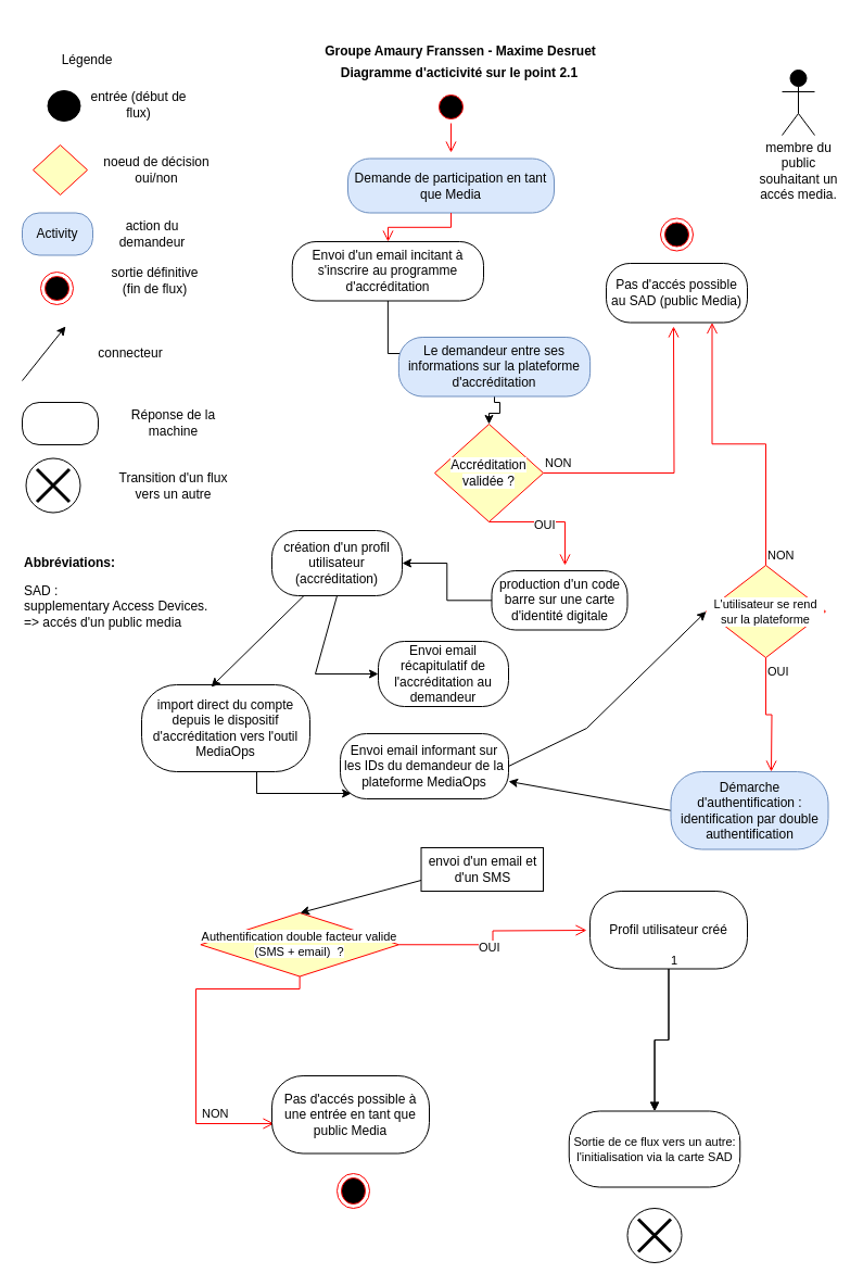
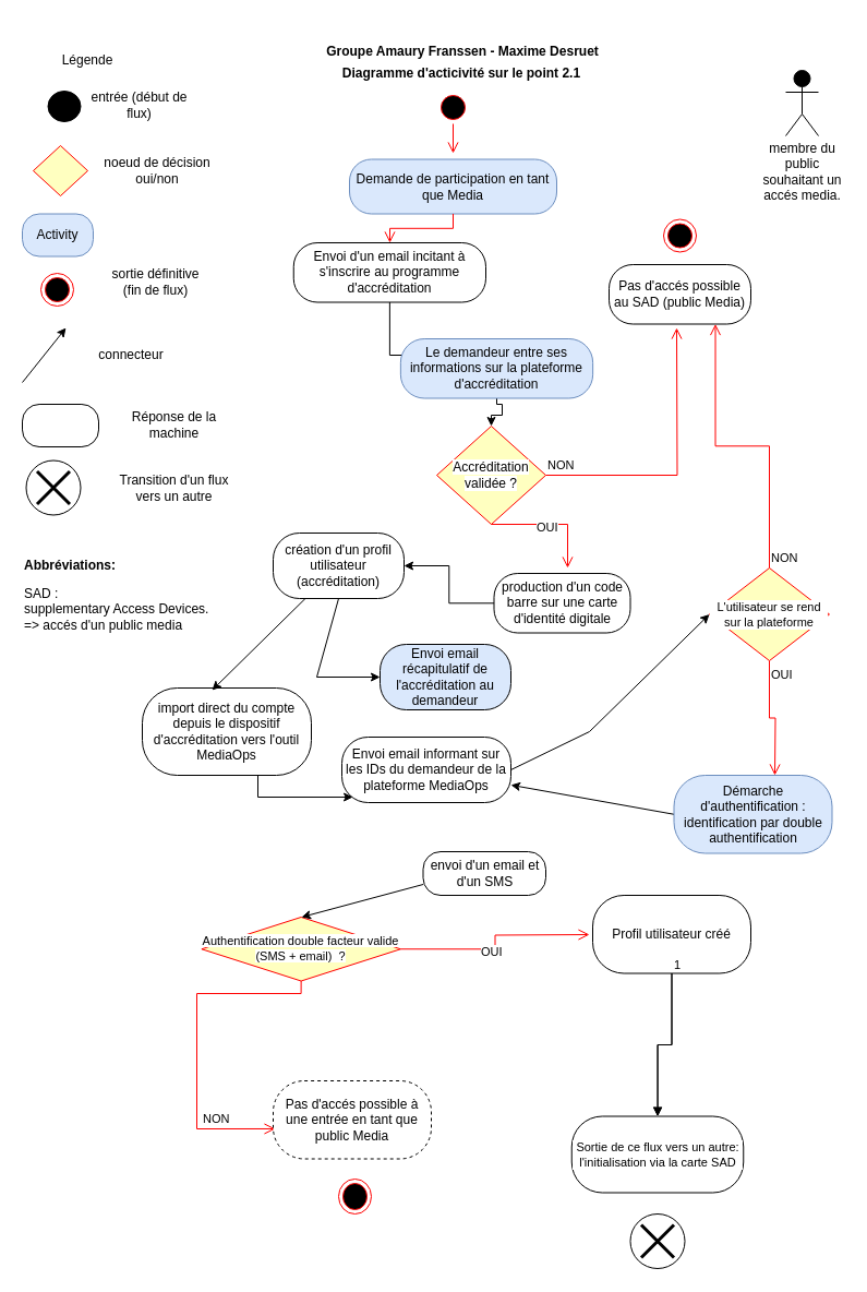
  <mxCell id="0" />
  <mxCell id="1" parent="0" />
  <mxCell id="2" value="sortie définitive (fin de flux)" style="text;strokeColor=none;align=center;fillColor=none;html=1;verticalAlign=middle;whiteSpace=wrap;rounded=0;" vertex="1" parent="1"><mxGeometry x="95" y="243" width="95" height="30" as="geometry" /></mxCell>
  <mxCell id="3" value="noeud de décision&lt;br&gt;oui/non" style="text;strokeColor=none;align=center;fillColor=none;html=1;verticalAlign=middle;whiteSpace=wrap;rounded=0;" vertex="1" parent="1"><mxGeometry x="94" y="141" width="100" height="30" as="geometry" /></mxCell>
- <mxCell id="4" value="action du demandeur" style="text;strokeColor=none;align=center;fillColor=none;html=1;verticalAlign=middle;whiteSpace=wrap;rounded=0;" vertex="1" parent="1"><mxGeometry x="110" y="200" width="60" height="30" as="geometry" /></mxCell>
  <mxCell id="5" value="Légende" style="text;strokeColor=none;align=center;fillColor=none;html=1;verticalAlign=middle;whiteSpace=wrap;rounded=0;" vertex="1" parent="1"><mxGeometry x="50" y="40" width="60" height="30" as="geometry" /></mxCell>
  <mxCell id="6" value="&lt;b&gt;Groupe Amaury Franssen - Maxime Desruet&lt;/b&gt;" style="text;strokeColor=none;align=center;fillColor=none;html=1;verticalAlign=middle;whiteSpace=wrap;rounded=0;" vertex="1" parent="1"><mxGeometry x="239" width="370" height="54" as="geometry" y="20" /></mxCell>
  <mxCell id="7" value="&lt;b&gt;Diagramme d'acticivité sur le point 2.1&lt;/b&gt;" style="text;strokeColor=none;align=center;fillColor=none;html=1;verticalAlign=middle;whiteSpace=wrap;rounded=0;" vertex="1" parent="1"><mxGeometry x="238" y="40" width="370" height="54" as="geometry" /></mxCell>
  <mxCell id="8" value="" style="ellipse;whiteSpace=wrap;html=1;fillColor=#000000;" vertex="1" parent="1"><mxGeometry x="43.5" y="83" width="30" height="28" as="geometry" /></mxCell>
  <mxCell id="9" value="entrée (début de flux)" style="text;strokeColor=none;align=center;fillColor=none;html=1;verticalAlign=middle;whiteSpace=wrap;rounded=0;" vertex="1" parent="1"><mxGeometry x="75" y="81" width="105" height="30" as="geometry" /></mxCell>
  <mxCell id="10" value="" style="endArrow=classic;html=1;rounded=0;" edge="1" parent="1"><mxGeometry width="50" height="50" relative="1" as="geometry"><mxPoint x="20" y="350" as="sourcePoint" /><mxPoint x="60" y="300" as="targetPoint" /></mxGeometry></mxCell>
  <mxCell id="11" value="connecteur" style="text;strokeColor=none;align=center;fillColor=none;html=1;verticalAlign=middle;whiteSpace=wrap;rounded=0;" vertex="1" parent="1"><mxGeometry x="90" y="310" width="60" height="30" as="geometry" /></mxCell>
  <mxCell id="12" value="Actor" style="shape=umlActor;verticalLabelPosition=bottom;verticalAlign=top;html=1;outlineConnect=0;fillColor=#000000;" vertex="1" parent="1"><mxGeometry x="720" y="64" width="30" height="60" as="geometry" /></mxCell>
  <mxCell id="13" value="" style="ellipse;html=1;shape=endState;fillColor=#000000;strokeColor=#ff0000;" vertex="1" parent="1"><mxGeometry x="37" y="250" width="30" height="30" as="geometry" /></mxCell>
  <mxCell id="14" value="membre du public souhaitant un accés media." style="text;strokeColor=none;align=center;fillColor=default;html=1;verticalAlign=middle;whiteSpace=wrap;rounded=0;" vertex="1" parent="1"><mxGeometry x="697.5" y="133" width="75" height="48" as="geometry" /></mxCell>
  <mxCell id="15" value="Demande de participation en tant que Media" style="rounded=1;whiteSpace=wrap;html=1;arcSize=40;fillColor=#dae8fc;strokeColor=#6c8ebf;" vertex="1" parent="1"><mxGeometry x="320" y="145.5" width="190" height="50" as="geometry" /></mxCell>
  <mxCell id="16" value="" style="edgeStyle=orthogonalEdgeStyle;html=1;verticalAlign=bottom;endArrow=open;endSize=8;strokeColor=#ff0000;rounded=0;" edge="1" source="15" parent="1" target="50"><mxGeometry relative="1" as="geometry"><mxPoint x="450" y="300" as="targetPoint" /></mxGeometry></mxCell>
  <mxCell id="17" value="Activity" style="rounded=1;whiteSpace=wrap;html=1;arcSize=40;fillColor=#dae8fc;strokeColor=#6c8ebf;" vertex="1" parent="1"><mxGeometry x="20" y="195.5" width="65" height="39" as="geometry" /></mxCell>
  <mxCell id="18" value="&lt;span style=&quot;background-color: rgb(255, 255, 255);&quot;&gt;Accréditation validée ?&lt;/span&gt;" style="rhombus;whiteSpace=wrap;html=1;fillColor=#ffffc0;strokeColor=#ff0000;rotation=0;" vertex="1" parent="1"><mxGeometry x="400" y="390" width="100" height="90" as="geometry" /></mxCell>
  <mxCell id="19" value="NON" style="edgeStyle=orthogonalEdgeStyle;html=1;align=left;verticalAlign=bottom;endArrow=open;endSize=8;strokeColor=#ff0000;rounded=0;" edge="1" source="18" parent="1"><mxGeometry x="-1" relative="1" as="geometry"><mxPoint x="620" y="300" as="targetPoint" /></mxGeometry></mxCell>
  <mxCell id="20" value="OUI" style="edgeStyle=orthogonalEdgeStyle;html=1;align=left;verticalAlign=top;endArrow=open;endSize=8;strokeColor=#ff0000;rounded=0;" edge="1" source="18" parent="1"><mxGeometry x="-0.269" y="10" relative="1" as="geometry"><mxPoint x="520" y="520" as="targetPoint" /><mxPoint x="363" y="495" as="sourcePoint" /><Array as="points"><mxPoint x="520" y="480" /></Array><mxPoint as="offset" /></mxGeometry></mxCell>
  <mxCell id="21" style="edgeStyle=orthogonalEdgeStyle;rounded=0;orthogonalLoop=1;jettySize=auto;html=1;entryX=0.5;entryY=0;entryDx=0;entryDy=0;startArrow=none;exitX=0.5;exitY=1;exitDx=0;exitDy=0;" edge="1" parent="1" source="50" target="18"><mxGeometry relative="1" as="geometry"><mxPoint x="374" y="490.75" as="sourcePoint" /><Array as="points"><mxPoint x="357" y="325" /><mxPoint x="455" y="325" /><mxPoint x="455" y="370" /><mxPoint x="460" y="370" /><mxPoint x="460" y="380" /><mxPoint x="450" y="380" /></Array></mxGeometry></mxCell>
  <mxCell id="22" value="" style="edgeStyle=orthogonalEdgeStyle;rounded=0;sketch=0;orthogonalLoop=1;jettySize=auto;html=1;fontSize=11;" edge="1" parent="1" source="23" target="53"><mxGeometry relative="1" as="geometry" /></mxCell>
  <mxCell id="23" value="production d'un code barre sur une carte d'identité digitale" style="rounded=1;whiteSpace=wrap;html=1;arcSize=40;" vertex="1" parent="1"><mxGeometry x="452.5" y="525" width="125" height="54.5" as="geometry" /></mxCell>
  <mxCell id="24" value="" style="rounded=1;whiteSpace=wrap;html=1;arcSize=40;" vertex="1" parent="1"><mxGeometry x="20" y="370" width="70" height="39" as="geometry" /></mxCell>
  <mxCell id="25" value="Réponse de la machine" style="text;strokeColor=none;align=center;fillColor=none;html=1;verticalAlign=middle;whiteSpace=wrap;rounded=0;" vertex="1" parent="1"><mxGeometry x="97.5" y="374" width="122.5" height="30" as="geometry" /></mxCell>
  <mxCell id="26" value="" style="ellipse;html=1;shape=startState;fillColor=#000000;strokeColor=#ff0000;" vertex="1" parent="1"><mxGeometry x="400" y="83" width="30" height="30" as="geometry" /></mxCell>
  <mxCell id="27" value="" style="edgeStyle=orthogonalEdgeStyle;html=1;verticalAlign=bottom;endArrow=open;endSize=8;strokeColor=#ff0000;rounded=0;" edge="1" source="26" parent="1"><mxGeometry relative="1" as="geometry"><mxPoint x="415" y="140" as="targetPoint" /><Array as="points"><mxPoint x="415" y="140" /><mxPoint x="415" y="140" /></Array></mxGeometry></mxCell>
  <mxCell id="28" value="&lt;b&gt;Abbréviations:&lt;/b&gt;" style="text;strokeColor=none;align=center;fillColor=none;html=1;verticalAlign=middle;whiteSpace=wrap;rounded=0;" vertex="1" parent="1"><mxGeometry x="33.5" y="503" width="60" height="30" as="geometry" /></mxCell>
  <mxCell id="29" value="SAD : &lt;br&gt;supplementary Access Devices.&lt;br&gt;=&amp;gt; accés d'un public media" style="text;strokeColor=none;align=left;fillColor=none;html=1;verticalAlign=middle;whiteSpace=wrap;rounded=0;" vertex="1" parent="1"><mxGeometry x="20" y="525" width="180" height="65" as="geometry" /></mxCell>
  <mxCell id="30" value="" style="edgeStyle=orthogonalEdgeStyle;rounded=0;orthogonalLoop=1;jettySize=auto;html=1;fontSize=11;exitX=0.75;exitY=0;exitDx=0;exitDy=0;entryX=0.065;entryY=0.917;entryDx=0;entryDy=0;entryPerimeter=0;" edge="1" parent="1" source="31" target="55"><mxGeometry relative="1" as="geometry"><mxPoint x="200" y="840" as="sourcePoint" /><mxPoint x="301" y="754.04" as="targetPoint" /><Array as="points"><mxPoint x="236" y="730" /></Array></mxGeometry></mxCell>
  <mxCell id="31" value="import direct du compte depuis le dispositif d'accréditation vers l'outil MediaOps" style="rounded=1;whiteSpace=wrap;html=1;arcSize=40;" vertex="1" parent="1"><mxGeometry x="130" y="630" width="155" height="80" as="geometry" /></mxCell>
  <mxCell id="32" value="&lt;span style=&quot;background-color: rgb(255, 255, 255);&quot;&gt;Authentification double facteur valide (SMS + email)&amp;nbsp; ?&lt;/span&gt;" style="rhombus;whiteSpace=wrap;html=1;fillColor=#ffffc0;strokeColor=#ff0000;fontSize=11;" vertex="1" parent="1"><mxGeometry x="184.38" y="840" width="182.5" height="58.5" as="geometry" /></mxCell>
  <mxCell id="33" value="NON" style="edgeStyle=orthogonalEdgeStyle;html=1;align=left;verticalAlign=bottom;endArrow=open;endSize=8;strokeColor=#ff0000;rounded=0;fontSize=11;exitX=0.5;exitY=1;exitDx=0;exitDy=0;entryX=0.014;entryY=0.615;entryDx=0;entryDy=0;entryPerimeter=0;" edge="1" source="32" parent="1" target="40"><mxGeometry x="0.551" relative="1" as="geometry"><mxPoint x="320" y="980" as="targetPoint" /><Array as="points"><mxPoint x="276" y="910" /><mxPoint x="180" y="910" /><mxPoint x="180" y="1034" /></Array><mxPoint as="offset" /></mxGeometry></mxCell>
  <mxCell id="34" value="OUI" style="edgeStyle=orthogonalEdgeStyle;html=1;align=left;verticalAlign=top;endArrow=open;endSize=8;strokeColor=#ff0000;rounded=0;fontSize=11;exitX=1;exitY=0.5;exitDx=0;exitDy=0;" edge="1" source="32" parent="1"><mxGeometry x="-0.227" y="10" relative="1" as="geometry"><mxPoint x="540" y="856" as="targetPoint" /><Array as="points" /><mxPoint as="offset" /></mxGeometry></mxCell>
  <mxCell id="35" value="" style="edgeStyle=orthogonalEdgeStyle;rounded=0;sketch=0;orthogonalLoop=1;jettySize=auto;html=1;fontSize=11;" edge="1" parent="1" source="36" target="44"><mxGeometry relative="1" as="geometry" /></mxCell>
  <mxCell id="36" value="Profil utilisateur créé" style="rounded=1;whiteSpace=wrap;html=1;arcSize=40;" vertex="1" parent="1"><mxGeometry x="543" y="820" width="145" height="71.5" as="geometry" /></mxCell>
  <mxCell id="37" value="" style="rhombus;whiteSpace=wrap;html=1;fillColor=#ffffc0;strokeColor=#ff0000;rotation=0;" vertex="1" parent="1"><mxGeometry x="30" y="133" width="50" height="46" as="geometry" /></mxCell>
  <mxCell id="38" value="" style="ellipse;html=1;shape=endState;fillColor=#000000;strokeColor=#ff0000;" vertex="1" parent="1"><mxGeometry x="608" y="200.5" width="30" height="30" as="geometry" /></mxCell>
  <mxCell id="39" value="Pas d'accés possible au SAD (public Media)" style="rounded=1;whiteSpace=wrap;html=1;arcSize=40;" vertex="1" parent="1"><mxGeometry x="558" y="242" width="130" height="54.5" as="geometry" /></mxCell>
- <mxCell id="40" value="Pas d'accés possible à une entrée en tant que public Media" style="rounded=1;whiteSpace=wrap;html=1;arcSize=40;" vertex="1" parent="1"><mxGeometry x="250" y="990" width="145" height="71.5" as="geometry" /></mxCell>
+ <mxCell id="40" value="Pas d'accés possible à une entrée en tant que public Media" style="rounded=1;whiteSpace=wrap;html=1;arcSize=40;dashed=1;" vertex="1" parent="1"><mxGeometry x="250" y="990" width="145" height="71.5" as="geometry" /></mxCell>
  <mxCell id="41" value="" style="ellipse;html=1;shape=endState;fillColor=#000000;strokeColor=#ff0000;" vertex="1" parent="1"><mxGeometry x="310" y="1080" width="30" height="32" as="geometry" /></mxCell>
  <mxCell id="42" value="" style="ellipse;whiteSpace=wrap;html=1;rounded=1;arcSize=40;labelBackgroundColor=#FFFFFF;fontSize=11;fillColor=default;" vertex="1" parent="1"><mxGeometry x="577.5" y="1112" width="50" height="50" as="geometry" /></mxCell>
  <mxCell id="43" value="" style="shape=umlDestroy;whiteSpace=wrap;html=1;strokeWidth=3;labelBackgroundColor=#FFFFFF;fontSize=11;fillColor=default;" vertex="1" parent="1"><mxGeometry x="587.5" y="1122" width="30" height="30" as="geometry" /></mxCell>
  <mxCell id="44" value="Sortie de ce flux vers un autre: l'initialisation via la carte SAD" style="whiteSpace=wrap;html=1;rounded=1;arcSize=40;labelBackgroundColor=#FFFFFF;fontSize=11;fillColor=default;" vertex="1" parent="1"><mxGeometry x="523.75" y="1022.5" width="157.5" height="70" as="geometry" /></mxCell>
  <mxCell id="45" value="" style="endArrow=block;endFill=1;html=1;edgeStyle=orthogonalEdgeStyle;align=left;verticalAlign=top;rounded=0;fontSize=11;exitX=0.5;exitY=1;exitDx=0;exitDy=0;entryX=0.5;entryY=0;entryDx=0;entryDy=0;" edge="1" parent="1" source="36" target="44"><mxGeometry x="-1" relative="1" as="geometry"><mxPoint x="340" y="870" as="sourcePoint" /><mxPoint x="500" y="870" as="targetPoint" /></mxGeometry></mxCell>
  <mxCell id="46" value="1" style="edgeLabel;resizable=0;html=1;align=left;verticalAlign=bottom;labelBackgroundColor=#FFFFFF;fontSize=11;fillColor=default;" connectable="0" vertex="1" parent="45"><mxGeometry x="-1" relative="1" as="geometry" /></mxCell>
  <mxCell id="47" value="" style="ellipse;whiteSpace=wrap;html=1;rounded=1;arcSize=40;labelBackgroundColor=#FFFFFF;fontSize=11;fillColor=default;" vertex="1" parent="1"><mxGeometry x="23.5" y="421.5" width="50" height="50" as="geometry" /></mxCell>
  <mxCell id="48" value="" style="shape=umlDestroy;whiteSpace=wrap;html=1;strokeWidth=3;labelBackgroundColor=#FFFFFF;fontSize=11;fillColor=default;" vertex="1" parent="1"><mxGeometry x="33.5" y="431.5" width="30" height="30" as="geometry" /></mxCell>
  <mxCell id="49" value="Transition d'un flux vers un autre" style="text;strokeColor=none;align=center;fillColor=none;html=1;verticalAlign=middle;whiteSpace=wrap;rounded=0;" vertex="1" parent="1"><mxGeometry x="97.5" y="431.5" width="122.5" height="30" as="geometry" /></mxCell>
  <mxCell id="50" value="Envoi d'un email incitant à s'inscrire au programme d'accréditation" style="rounded=1;whiteSpace=wrap;html=1;arcSize=40;" vertex="1" parent="1"><mxGeometry x="268.75" y="222" width="176.25" height="54.5" as="geometry" /></mxCell>
  <mxCell id="51" value="Le demandeur entre ses informations sur la plateforme d'accréditation" style="rounded=1;whiteSpace=wrap;html=1;arcSize=40;fillColor=#dae8fc;strokeColor=#6c8ebf;" vertex="1" parent="1"><mxGeometry x="366.88" y="310" width="176.25" height="54.5" as="geometry" /></mxCell>
  <mxCell id="52" value="" style="endArrow=classic;html=1;rounded=0;sketch=0;fontSize=11;entryX=0.413;entryY=0.025;entryDx=0;entryDy=0;entryPerimeter=0;" edge="1" parent="1" source="53" target="31"><mxGeometry width="50" height="50" relative="1" as="geometry"><mxPoint x="268.75" y="632.25" as="sourcePoint" /><mxPoint x="191.25" y="624.5" as="targetPoint" /></mxGeometry></mxCell>
  <mxCell id="53" value="création d'un profil utilisateur (accréditation)" style="whiteSpace=wrap;html=1;rounded=1;arcSize=40;" vertex="1" parent="1"><mxGeometry x="250" y="488" width="120" height="60" as="geometry" /></mxCell>
- <mxCell id="54" value="Envoi email récapitulatif de l'accréditation au demandeur" style="whiteSpace=wrap;html=1;rounded=1;arcSize=40;" vertex="1" parent="1"><mxGeometry x="348" y="590" width="120" height="60" as="geometry" /></mxCell>
+ <mxCell id="54" value="Envoi email récapitulatif de l'accréditation au demandeur" style="whiteSpace=wrap;html=1;rounded=1;arcSize=40;fillColor=#dae8fc;" vertex="1" parent="1"><mxGeometry x="348" y="590" width="120" height="60" as="geometry" /></mxCell>
  <mxCell id="55" value="Envoi email informant sur les IDs du demandeur de la plateforme MediaOps" style="whiteSpace=wrap;html=1;rounded=1;arcSize=40;" vertex="1" parent="1"><mxGeometry x="313" y="675" width="155" height="60" as="geometry" /></mxCell>
  <mxCell id="56" value="" style="endArrow=classic;html=1;rounded=0;sketch=0;fontSize=11;exitX=0.5;exitY=1;exitDx=0;exitDy=0;" edge="1" parent="1" source="53" target="54"><mxGeometry width="50" height="50" relative="1" as="geometry"><mxPoint x="320" y="525" as="sourcePoint" /><mxPoint x="330" y="570" as="targetPoint" /><Array as="points"><mxPoint x="290" y="620" /></Array></mxGeometry></mxCell>
  <mxCell id="57" value="" style="endArrow=classic;html=1;rounded=0;sketch=0;fontSize=11;exitX=0;exitY=0.5;exitDx=0;exitDy=0;" edge="1" parent="1" source="58" target="55"><mxGeometry width="50" height="50" relative="1" as="geometry"><mxPoint x="363" y="755" as="sourcePoint" /><mxPoint x="380" y="790" as="targetPoint" /></mxGeometry></mxCell>
  <mxCell id="58" value="Démarche d'authentification : identification par double authentification" style="rounded=1;whiteSpace=wrap;html=1;arcSize=40;fillColor=#dae8fc;strokeColor=#6c8ebf;" vertex="1" parent="1"><mxGeometry x="617.5" y="710" width="145" height="71.5" as="geometry" /></mxCell>
  <mxCell id="59" value="" style="endArrow=classic;html=1;rounded=0;sketch=0;fontSize=11;exitX=1;exitY=0.5;exitDx=0;exitDy=0;entryX=0;entryY=0.5;entryDx=0;entryDy=0;" edge="1" parent="1" source="55" target="62"><mxGeometry width="50" height="50" relative="1" as="geometry"><mxPoint x="570" y="830" as="sourcePoint" /><mxPoint x="654.379" y="627.694" as="targetPoint" /><Array as="points"><mxPoint x="540" y="670" /></Array></mxGeometry></mxCell>
- <mxCell id="60" value="envoi d'un email et d'un SMS" style="whiteSpace=wrap;html=1;arcSize=40;rounded=0;" vertex="1" parent="1"><mxGeometry x="387.5" y="780" width="112.5" height="40" as="geometry" /></mxCell>
+ <mxCell id="60" value="envoi d'un email et d'un SMS" style="rounded=1;whiteSpace=wrap;html=1;arcSize=40;" vertex="1" parent="1"><mxGeometry x="387.5" y="780" width="112.5" height="40" as="geometry" /></mxCell>
  <mxCell id="61" value="" style="endArrow=classic;html=1;rounded=0;sketch=0;fontSize=11;exitX=0;exitY=0.75;exitDx=0;exitDy=0;" edge="1" parent="1" source="60"><mxGeometry width="50" height="50" relative="1" as="geometry"><mxPoint x="75" y="800" as="sourcePoint" /><mxPoint x="276" y="840" as="targetPoint" /></mxGeometry></mxCell>
  <mxCell id="62" value="L'utilisateur se rend sur la plateforme" style="rhombus;whiteSpace=wrap;html=1;fillColor=#ffffc0;strokeColor=#ff0000;labelBackgroundColor=#FFFFFF;fontSize=11;" vertex="1" parent="1"><mxGeometry x="650" y="520" width="110" height="85" as="geometry" /></mxCell>
  <mxCell id="63" value="NON" style="edgeStyle=orthogonalEdgeStyle;html=1;align=left;verticalAlign=bottom;endArrow=open;endSize=8;strokeColor=#ff0000;rounded=0;sketch=0;fontSize=11;entryX=0.75;entryY=1;entryDx=0;entryDy=0;" edge="1" source="62" parent="1" target="39"><mxGeometry x="-1" relative="1" as="geometry"><mxPoint x="850" y="630" as="targetPoint" /></mxGeometry></mxCell>
  <mxCell id="64" value="OUI" style="edgeStyle=orthogonalEdgeStyle;html=1;align=left;verticalAlign=top;endArrow=open;endSize=8;strokeColor=#ff0000;rounded=0;sketch=0;fontSize=11;" edge="1" source="62" parent="1"><mxGeometry x="-1" relative="1" as="geometry"><mxPoint x="710" y="710" as="targetPoint" /></mxGeometry></mxCell>
